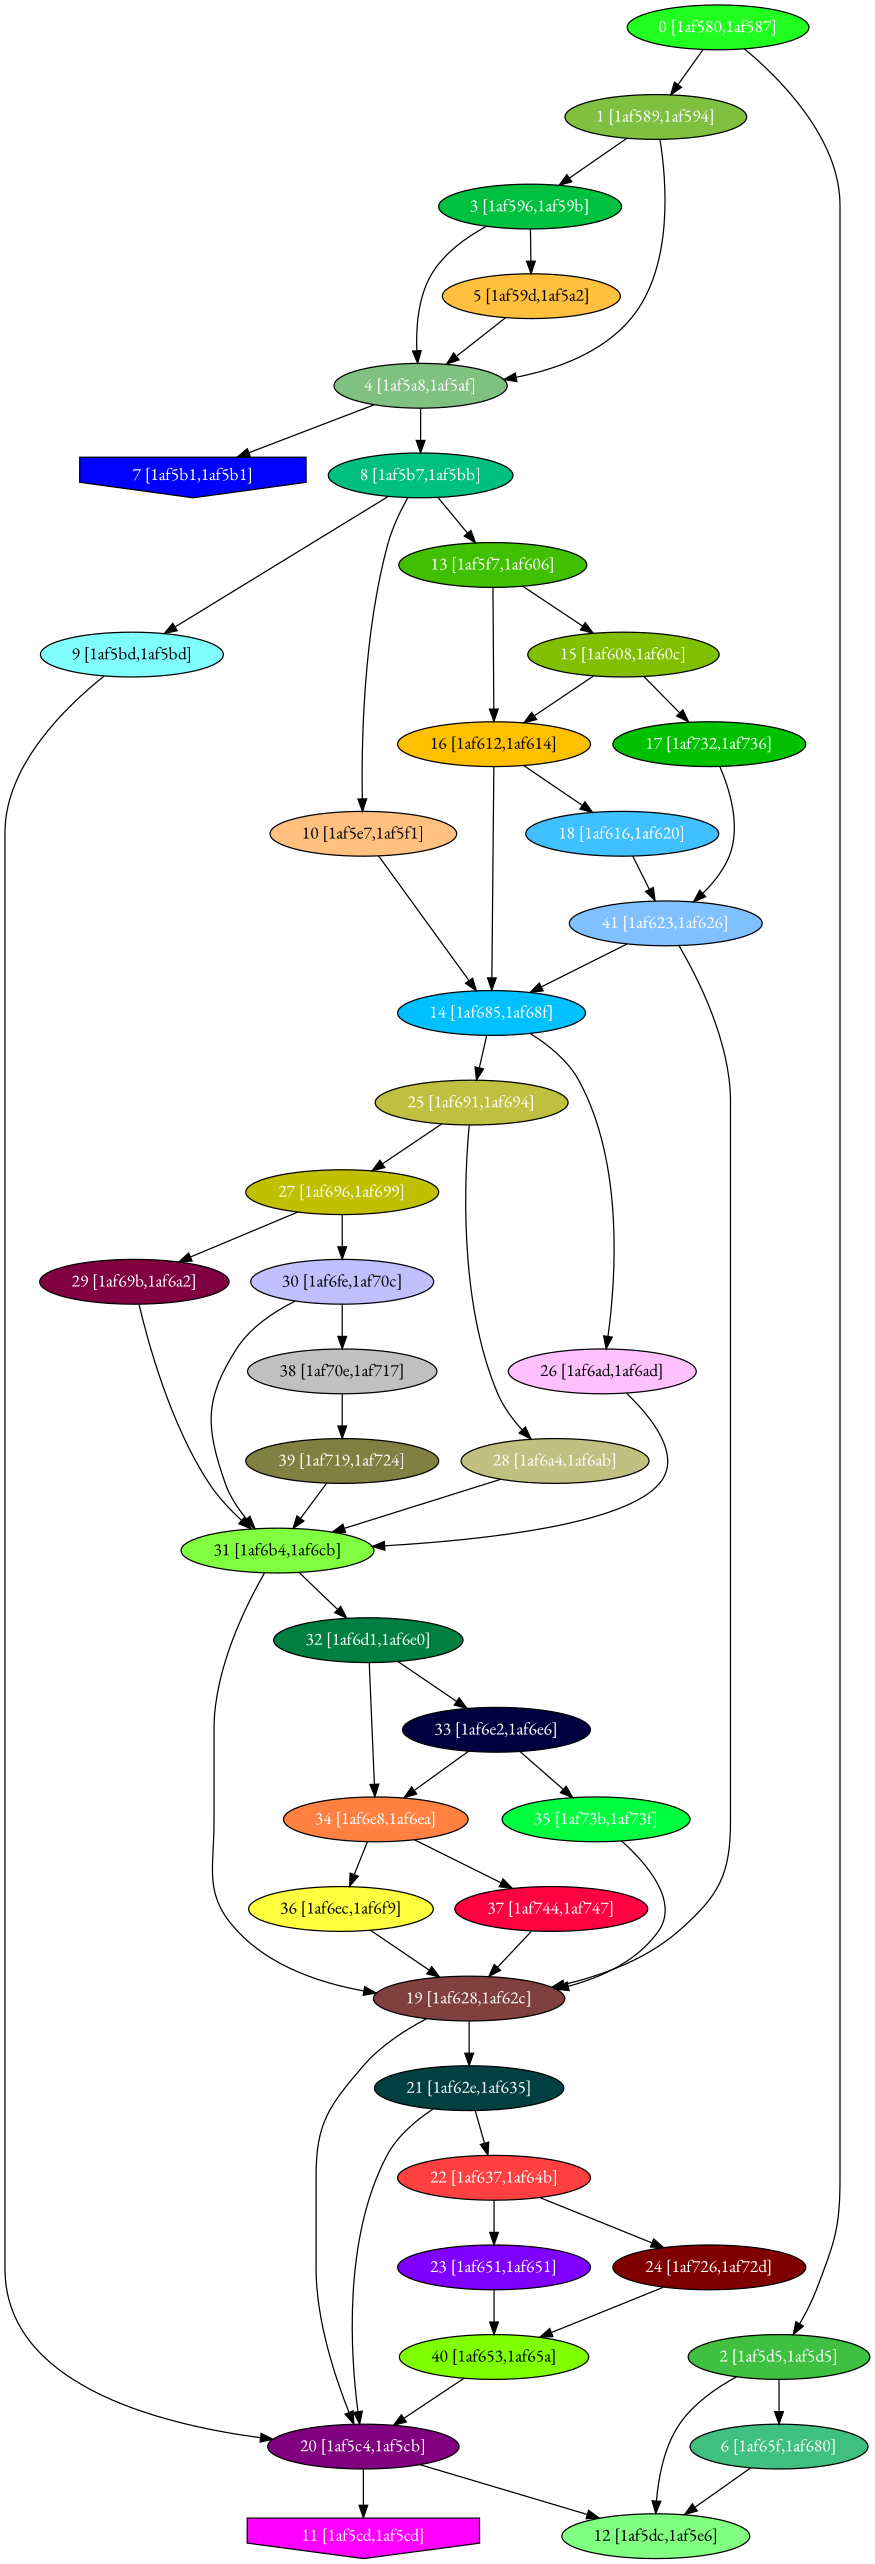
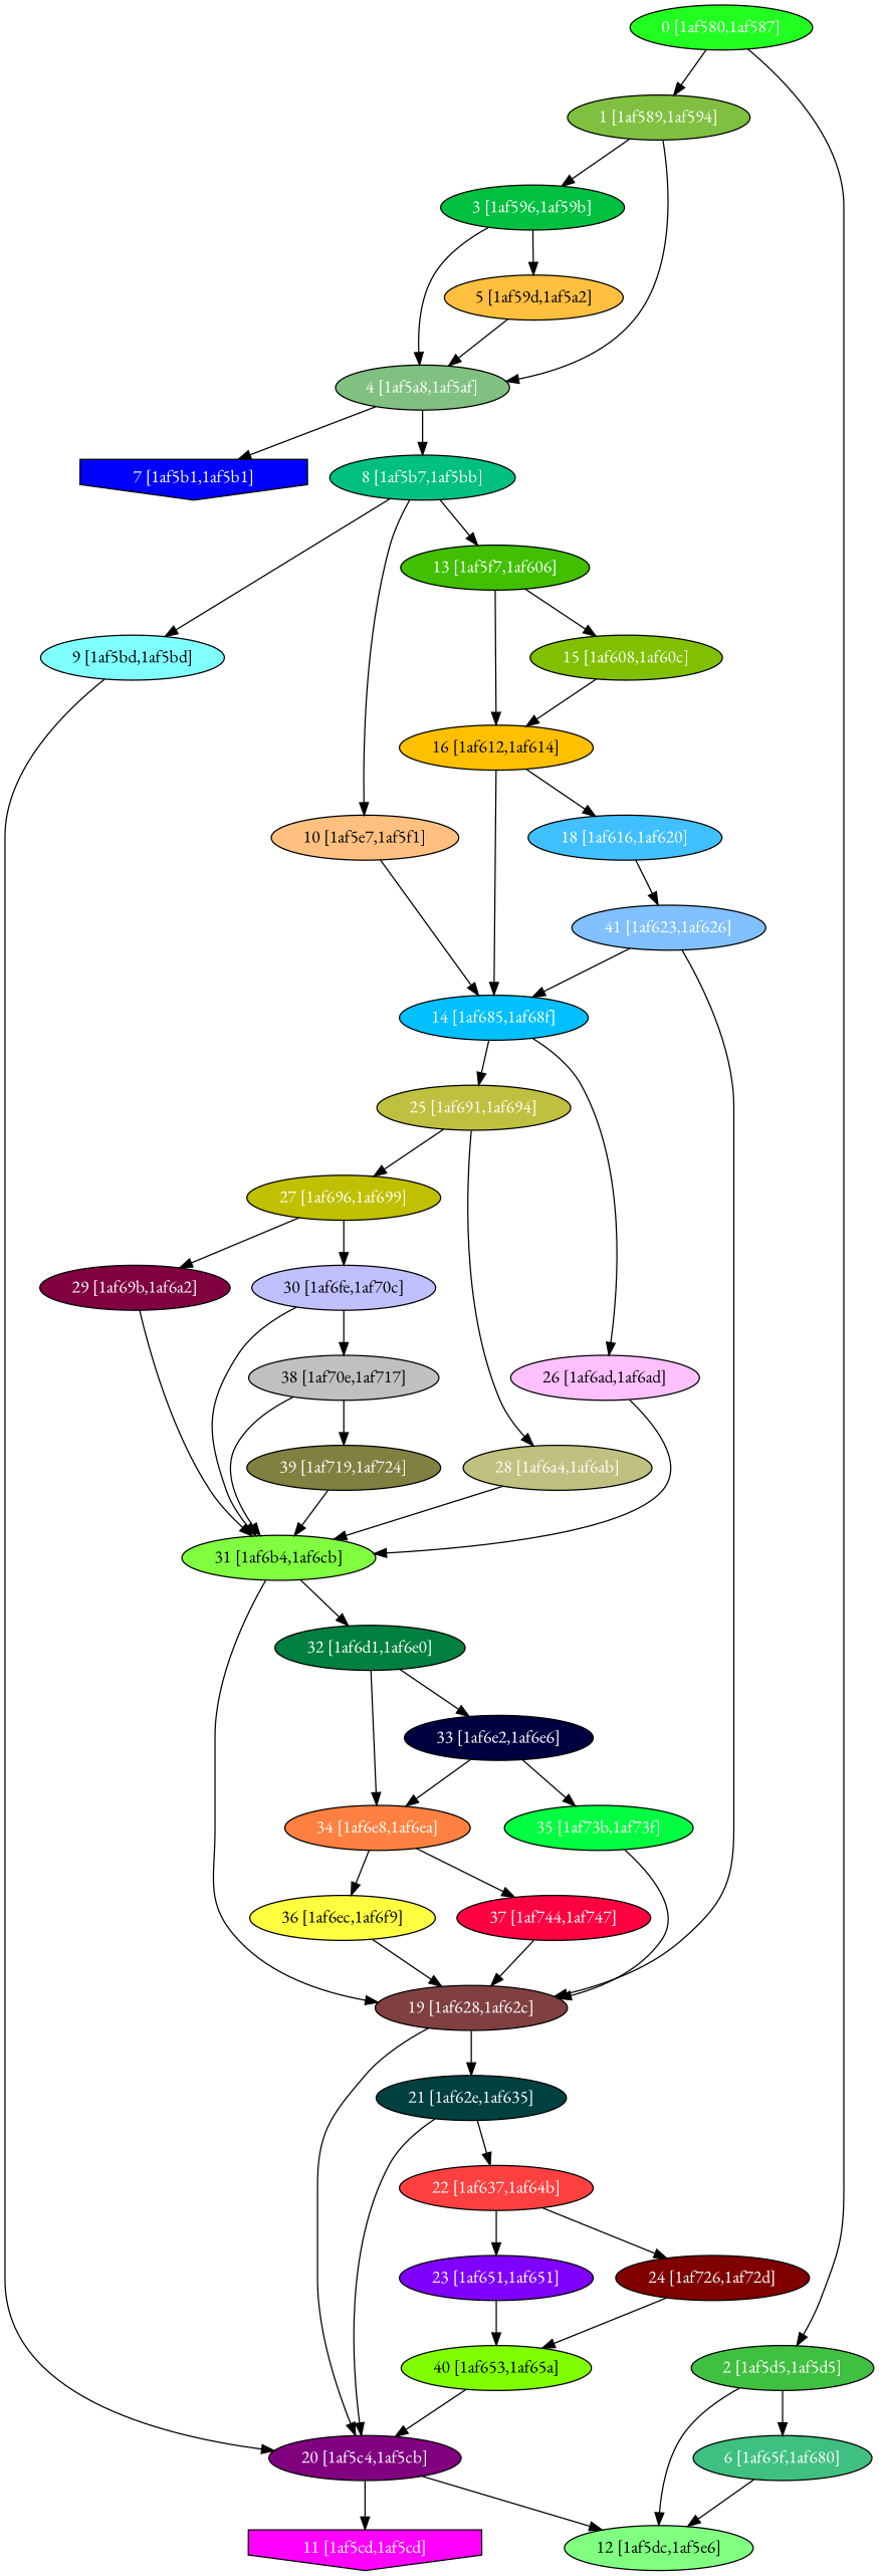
  digraph {
    fontname="EB Garamond"
    node [fontcolor="#ffffff" fontname="EB Garamond" shape=oval style=filled]
    edge [fontname="EB Garamond"]
    n1 [fillcolor="#20FF20" label="0 [1af580,1af587]"]
    n2 [fillcolor="#80C040" label="1 [1af589,1af594]"]
    n3 [fillcolor="#40C040" label="2 [1af5d5,1af5d5]"]
    n4 [fillcolor="#00C040" label="3 [1af596,1af59b]"]
    n5 [fillcolor="#80C080" label="4 [1af5a8,1af5af]"]
    n6 [fillcolor="#80FF80" fontcolor="#000000" label="12 [1af5dc,1af5e6]"]
    n7 [fillcolor="#40C080" label="6 [1af65f,1af680]"]
    n8 [fillcolor="#FFC040" fontcolor="#000000" label="5 [1af59d,1af5a2]"]
    n9 [fillcolor="#0000FF" label="7 [1af5b1,1af5b1]" shape=invhouse]
    n10 [fillcolor="#00C080" label="8 [1af5b7,1af5bb]"]
    n11 [fillcolor="#80FFFF" fontcolor="#000000" label="9 [1af5bd,1af5bd]"]
    n12 [fillcolor="#FFC080" fontcolor="#000000" label="10 [1af5e7,1af5f1]"]
    n13 [fillcolor="#40C000" label="13 [1af5f7,1af606]"]
    n14 [fillcolor="#800080" label="20 [1af5c4,1af5cb]"]
    n15 [fillcolor="#00C0FF" label="14 [1af685,1af68f]"]
    n16 [fillcolor="#FF00FF" label="11 [1af5cd,1af5cd]" shape=invhouse]
    n17 [fillcolor="#80C000" label="15 [1af608,1af60c]"]
    n18 [fillcolor="#FFC000" fontcolor="#000000" label="16 [1af612,1af614]"]
    n19 [fillcolor="#C0C040" label="25 [1af691,1af694]"]
    n20 [fillcolor="#FFC0FF" fontcolor="#000000" label="26 [1af6ad,1af6ad]"]
-   n21 [fillcolor="#00C000" label="17 [1af732,1af736]"]
    n22 [fillcolor="#40C0FF" label="18 [1af616,1af620]"]
    n23 [fillcolor="#C0C000" label="27 [1af696,1af699]"]
    n24 [fillcolor="#C0C080" label="28 [1af6a4,1af6ab]"]
    n25 [fillcolor="#80FF40" fontcolor="#000000" label="31 [1af6b4,1af6cb]"]
    n26 [fillcolor="#80C0FF" label="41 [1af623,1af626]"]
    n27 [fillcolor="#804040" label="19 [1af628,1af62c]"]
    n28 [fillcolor="#004040" label="21 [1af62e,1af635]"]
    n29 [fillcolor="#FF4040" label="22 [1af637,1af64b]"]
    n30 [fillcolor="#8000FF" label="23 [1af651,1af651]"]
    n31 [fillcolor="#800000" label="24 [1af726,1af72d]"]
    n32 [fillcolor="#80FF00" fontcolor="#000000" label="40 [1af653,1af65a]"]
    n33 [fillcolor="#800040" label="29 [1af69b,1af6a2]"]
    n34 [fillcolor="#C0C0FF" fontcolor="#000000" label="30 [1af6fe,1af70c]"]
    n35 [fillcolor="#008040" label="32 [1af6d1,1af6e0]"]
    n36 [fillcolor="#C0C0C0" fontcolor="#000000" label="38 [1af70e,1af717]"]
    n37 [fillcolor="#808040" label="39 [1af719,1af724]"]
    n38 [fillcolor="#000040" label="33 [1af6e2,1af6e6]"]
    n39 [fillcolor="#FF8040" label="34 [1af6e8,1af6ea]"]
    n40 [fillcolor="#00FF40" label="35 [1af73b,1af73f]"]
    n41 [fillcolor="#FFFF40" fontcolor="#000000" label="36 [1af6ec,1af6f9]"]
    n42 [fillcolor="#FF0040" label="37 [1af744,1af747]"]
    n1 -> n2
    n1 -> n3
    n2 -> n4
    n2 -> n5
    n3 -> n6
    n3 -> n7
    n4 -> n5
    n4 -> n8
    n5 -> n9
    n5 -> n10
    n7 -> n6
    n8 -> n5
    n10 -> n11
    n10 -> n12
    n10 -> n13
    n11 -> n14
    n12 -> n15
    n13 -> n17
    n13 -> n18
    n14 -> n6
    n14 -> n16
    n15 -> n19
    n15 -> n20
    n17 -> n18
-   n17 -> n21
    n18 -> n15
    n18 -> n22
    n19 -> n23
    n19 -> n24
    n20 -> n25
-   n21 -> n26
    n22 -> n26
    n23 -> n33
    n23 -> n34
    n24 -> n25
    n25 -> n27
    n25 -> n35
    n26 -> n15
    n26 -> n27
    n27 -> n14
    n27 -> n28
    n28 -> n14
    n28 -> n29
    n29 -> n30
    n29 -> n31
    n30 -> n32
    n31 -> n32
    n32 -> n14
    n33 -> n25
    n34 -> n25
    n34 -> n36
    n35 -> n38
    n35 -> n39
+   n36 -> n25
    n36 -> n37
    n37 -> n25
    n38 -> n39
    n38 -> n40
    n39 -> n41
    n39 -> n42
    n40 -> n27
    n41 -> n27
    n42 -> n27
  }
